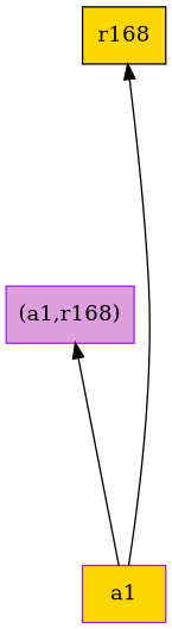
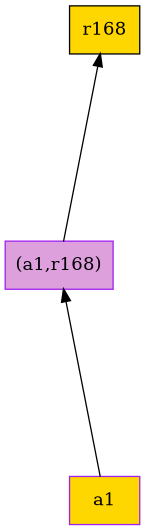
  digraph {
    rankdir=BT
    ranksep=2.0
    node [color=purple fillcolor=gold shape=record style=filled]
    n1 [label="{a1}"]
    n2 [fillcolor=plum label="{(a1,r168)}"]
    n3 [color=black label="{r168}"]
    n1 -> n2
-   n1 -> n3
+   n2 -> n3
  }
